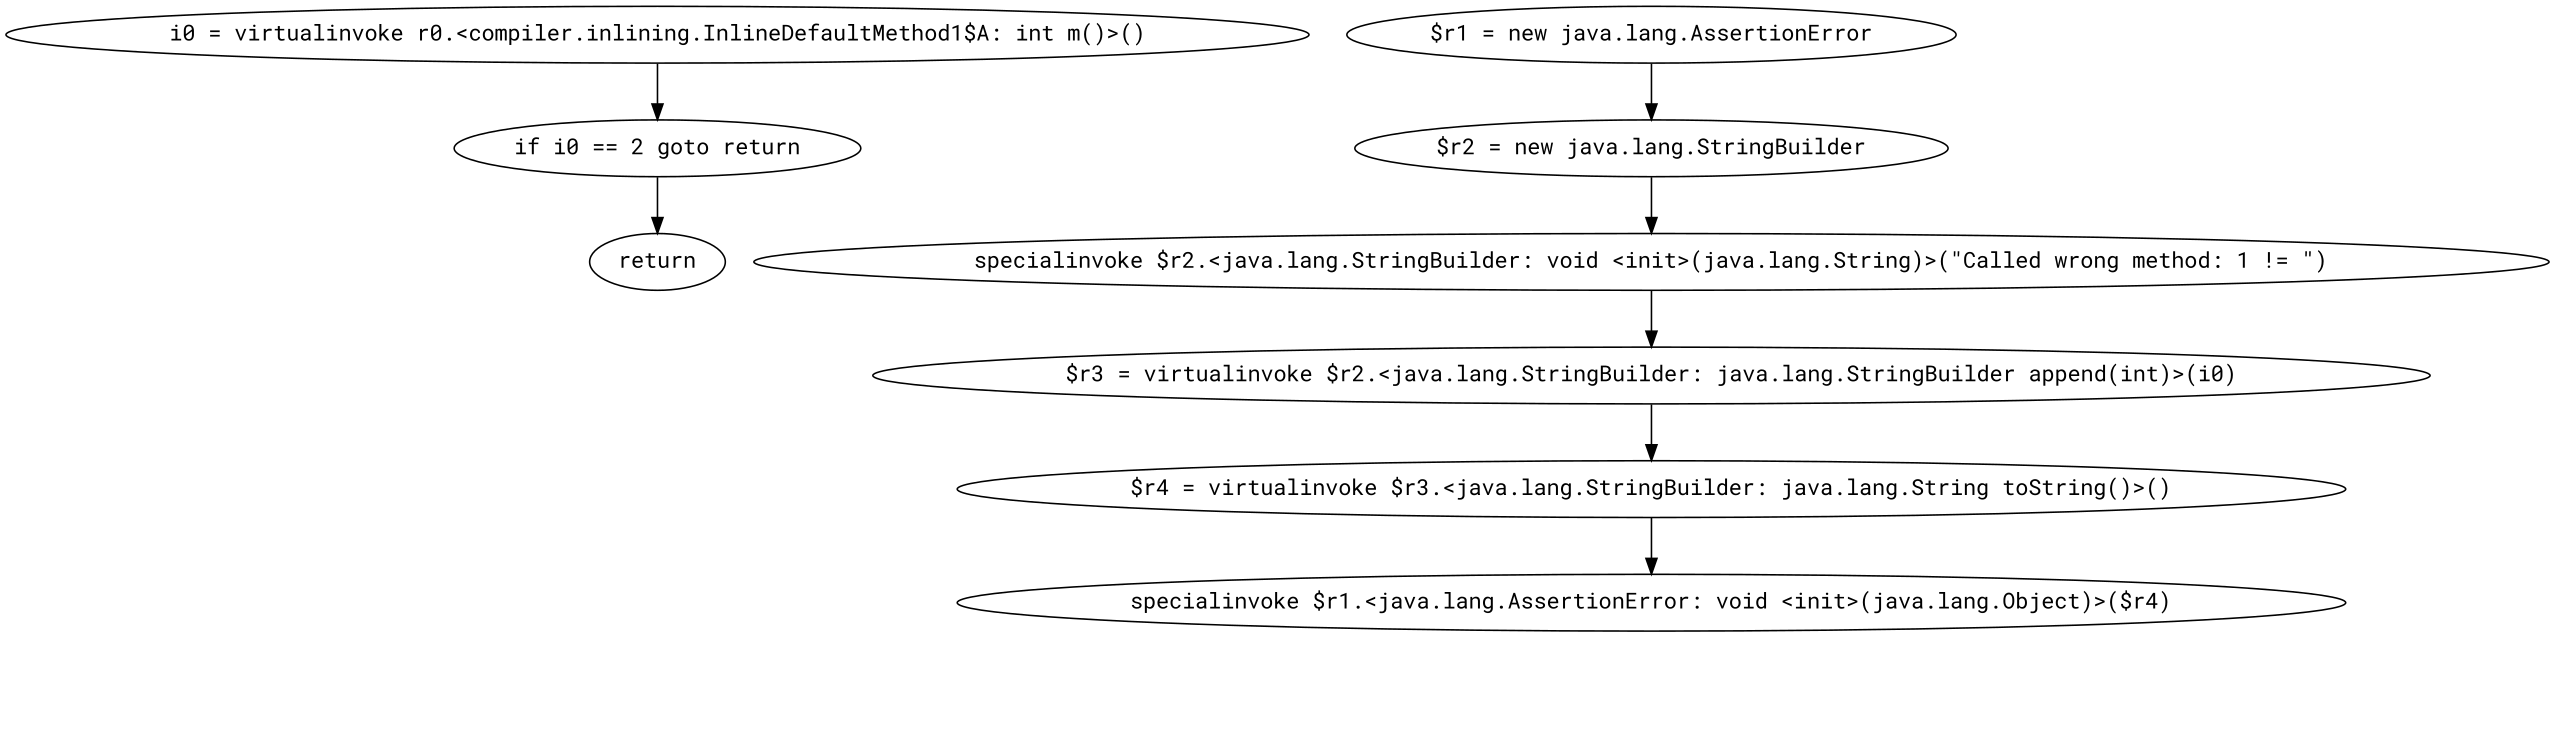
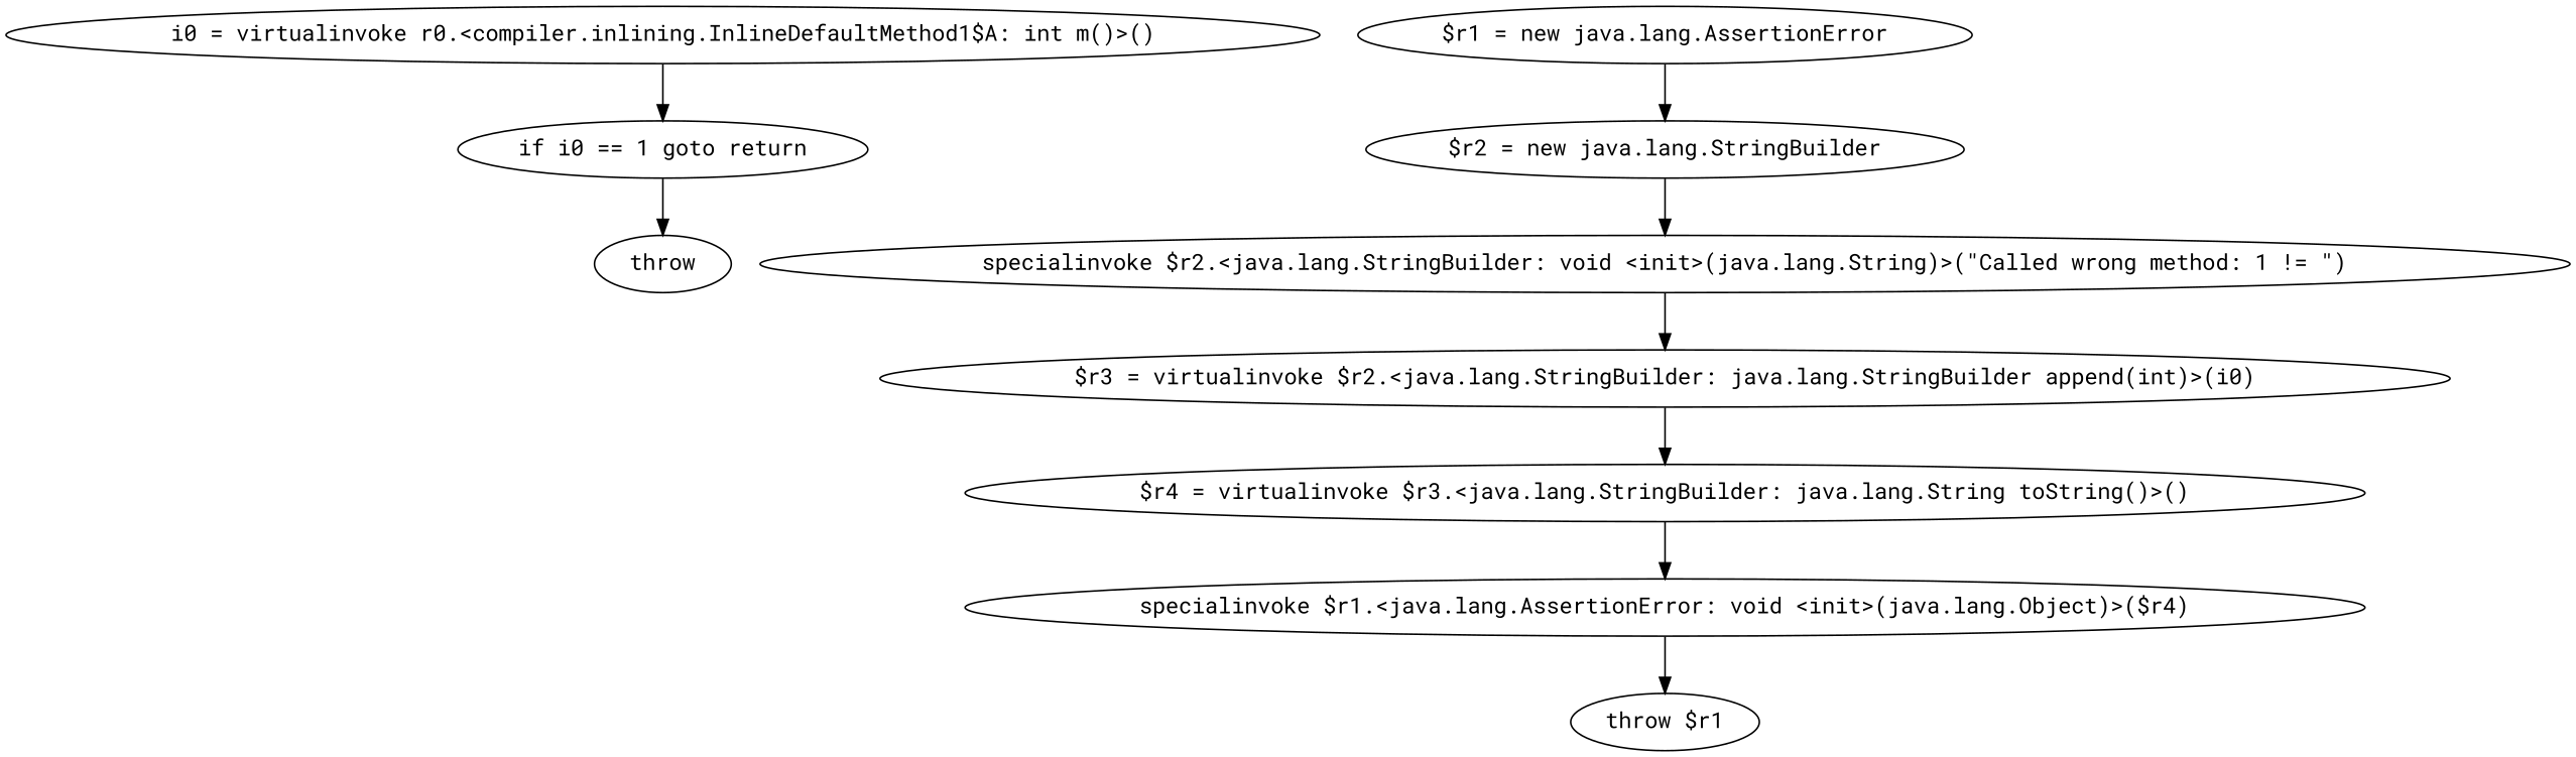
  digraph {
    fontname="Roboto Mono"
    node [fontname="Roboto Mono"]
    edge [fontname="Roboto Mono"]
    "i0 = virtualinvoke r0.<compiler.inlining.InlineDefaultMethod1$A: int m()>()"
-   "if i0 == 1 goto return" [label="if i0 == 2 goto return"]
-   return
+   "if i0 == 1 goto return"
+   return [label=throw]
    "$r1 = new java.lang.AssertionError"
    "$r2 = new java.lang.StringBuilder"
    "specialinvoke $r2.<java.lang.StringBuilder: void <init>(java.lang.String)>(\"Called wrong method: 1 != \")"
    "$r3 = virtualinvoke $r2.<java.lang.StringBuilder: java.lang.StringBuilder append(int)>(i0)"
    "$r4 = virtualinvoke $r3.<java.lang.StringBuilder: java.lang.String toString()>()"
    "specialinvoke $r1.<java.lang.AssertionError: void <init>(java.lang.Object)>($r4)"
+   "throw $r1"
    "i0 = virtualinvoke r0.<compiler.inlining.InlineDefaultMethod1$A: int m()>()" -> "if i0 == 1 goto return"
    "if i0 == 1 goto return" -> return
    "$r1 = new java.lang.AssertionError" -> "$r2 = new java.lang.StringBuilder"
    "$r2 = new java.lang.StringBuilder" -> "specialinvoke $r2.<java.lang.StringBuilder: void <init>(java.lang.String)>(\"Called wrong method: 1 != \")"
    "specialinvoke $r2.<java.lang.StringBuilder: void <init>(java.lang.String)>(\"Called wrong method: 1 != \")" -> "$r3 = virtualinvoke $r2.<java.lang.StringBuilder: java.lang.StringBuilder append(int)>(i0)"
    "$r3 = virtualinvoke $r2.<java.lang.StringBuilder: java.lang.StringBuilder append(int)>(i0)" -> "$r4 = virtualinvoke $r3.<java.lang.StringBuilder: java.lang.String toString()>()"
    "$r4 = virtualinvoke $r3.<java.lang.StringBuilder: java.lang.String toString()>()" -> "specialinvoke $r1.<java.lang.AssertionError: void <init>(java.lang.Object)>($r4)"
+   "specialinvoke $r1.<java.lang.AssertionError: void <init>(java.lang.Object)>($r4)" -> "throw $r1"
  }
